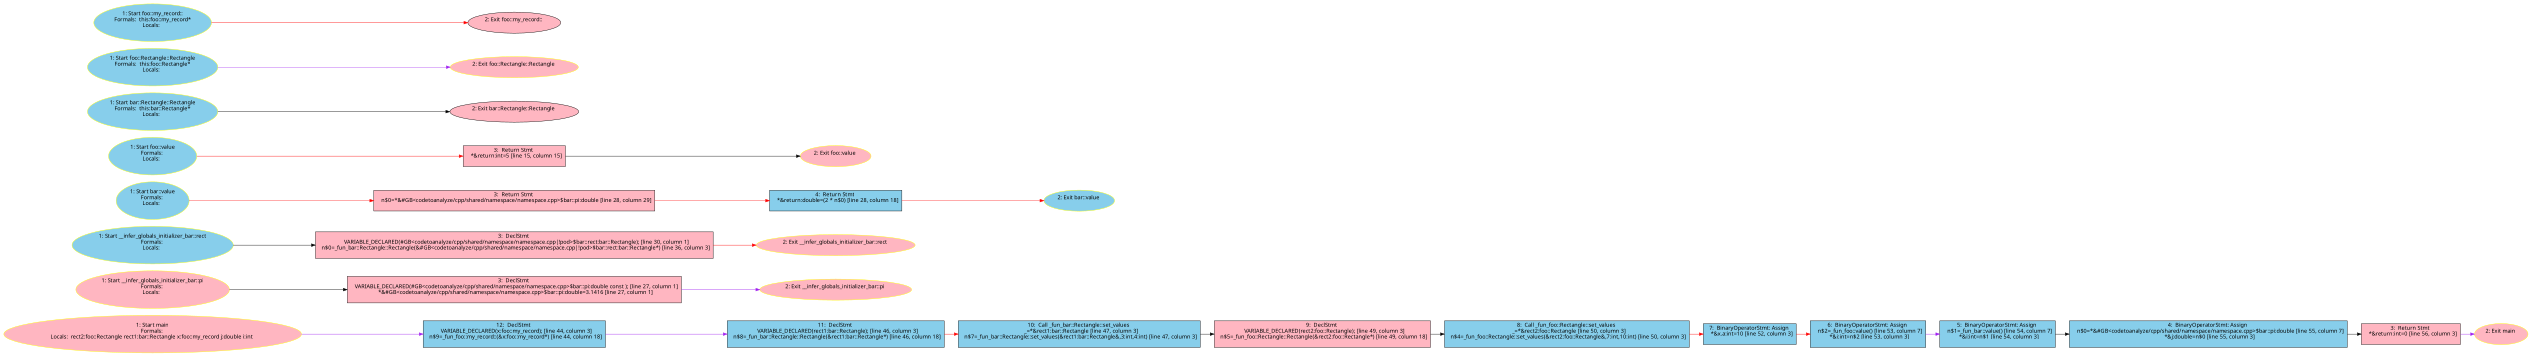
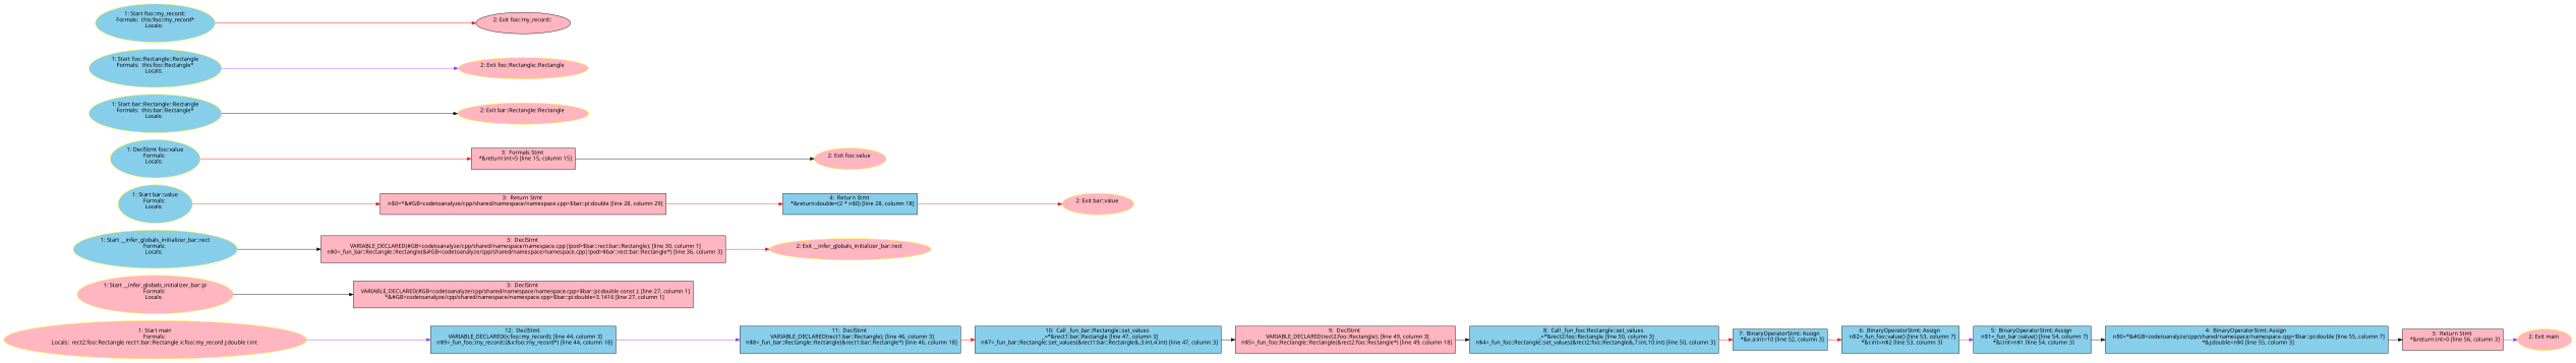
  digraph {
    fontname="Noto Sans"
    rankdir=LR
    node [fillcolor=lightpink fontname="Noto Sans" style=filled]
    edge [color=red fontname="Noto Sans"]
    n1 [color=yellow label="1: Start main\nFormals: \nLocals:  rect2:foo::Rectangle rect1:bar::Rectangle x:foo::my_record j:double i:int \n  "]
    n2 [fillcolor=skyblue label="12:  DeclStmt \n   VARIABLE_DECLARED(x:foo::my_record); [line 44, column 3]\n  n$9=_fun_foo::my_record::(&x:foo::my_record*) [line 44, column 18]\n " shape=box]
    n3 [fillcolor=skyblue label="11:  DeclStmt \n   VARIABLE_DECLARED(rect1:bar::Rectangle); [line 46, column 3]\n  n$8=_fun_bar::Rectangle::Rectangle(&rect1:bar::Rectangle*) [line 46, column 18]\n " shape=box]
    n4 [fillcolor=skyblue label="10:  Call _fun_bar::Rectangle::set_values \n   _=*&rect1:bar::Rectangle [line 47, column 3]\n  n$7=_fun_bar::Rectangle::set_values(&rect1:bar::Rectangle&,3:int,4:int) [line 47, column 3]\n " shape=box]
    n5 [color=yellow label="2: Exit main \n  "]
    n6 [label="3:  Return Stmt \n   *&return:int=0 [line 56, column 3]\n " shape=box]
    n7 [fillcolor=skyblue label="4:  BinaryOperatorStmt: Assign \n   n$0=*&#GB<codetoanalyze/cpp/shared/namespace/namespace.cpp>$bar::pi:double [line 55, column 7]\n  *&j:double=n$0 [line 55, column 3]\n " shape=box]
    n8 [fillcolor=skyblue label="5:  BinaryOperatorStmt: Assign \n   n$1=_fun_bar::value() [line 54, column 7]\n  *&i:int=n$1 [line 54, column 3]\n " shape=box]
    n9 [fillcolor=skyblue label="6:  BinaryOperatorStmt: Assign \n   n$2=_fun_foo::value() [line 53, column 7]\n  *&i:int=n$2 [line 53, column 3]\n " shape=box]
    n10 [fillcolor=skyblue label="7:  BinaryOperatorStmt: Assign \n   *&x.a:int=10 [line 52, column 3]\n " shape=box]
    n11 [fillcolor=skyblue label="8:  Call _fun_foo::Rectangle::set_values \n   _=*&rect2:foo::Rectangle [line 50, column 3]\n  n$4=_fun_foo::Rectangle::set_values(&rect2:foo::Rectangle&,7:int,10:int) [line 50, column 3]\n " shape=box]
    n12 [label="9:  DeclStmt \n   VARIABLE_DECLARED(rect2:foo::Rectangle); [line 49, column 3]\n  n$5=_fun_foo::Rectangle::Rectangle(&rect2:foo::Rectangle*) [line 49, column 18]\n " shape=box]
    n13 [color=yellow label="1: Start __infer_globals_initializer_bar::pi\nFormals: \nLocals:  \n  "]
    n14 [label="3:  DeclStmt \n   VARIABLE_DECLARED(#GB<codetoanalyze/cpp/shared/namespace/namespace.cpp>$bar::pi:double const ); [line 27, column 1]\n  *&#GB<codetoanalyze/cpp/shared/namespace/namespace.cpp>$bar::pi:double=3.1416 [line 27, column 1]\n " shape=box]
-   n15 [color=yellow label="2: Exit __infer_globals_initializer_bar::pi \n  "]
    n16 [color=yellow fillcolor=skyblue label="1: Start __infer_globals_initializer_bar::rect\nFormals: \nLocals:  \n  "]
    n17 [label="3:  DeclStmt \n   VARIABLE_DECLARED(#GB<codetoanalyze/cpp/shared/namespace/namespace.cpp|!pod>$bar::rect:bar::Rectangle); [line 30, column 1]\n  n$0=_fun_bar::Rectangle::Rectangle(&#GB<codetoanalyze/cpp/shared/namespace/namespace.cpp|!pod>$bar::rect:bar::Rectangle*) [line 36, column 3]\n " shape=box]
    n18 [color=yellow label="2: Exit __infer_globals_initializer_bar::rect \n  "]
    n19 [color=yellow fillcolor=skyblue label="1: Start bar::value\nFormals: \nLocals:  \n  "]
    n20 [label="3:  Return Stmt \n   n$0=*&#GB<codetoanalyze/cpp/shared/namespace/namespace.cpp>$bar::pi:double [line 28, column 29]\n " shape=box]
    n21 [fillcolor=skyblue label="4:  Return Stmt \n   *&return:double=(2 * n$0) [line 28, column 18]\n " shape=box]
-   n22 [color=yellow fillcolor=skyblue label="2: Exit bar::value \n  "]
-   n23 [color=yellow fillcolor=skyblue label="1: Start foo::value\nFormals: \nLocals:  \n  "]
-   n24 [label="3:  Return Stmt \n   *&return:int=5 [line 15, column 15]\n " shape=box]
+   n22 [color=yellow label="2: Exit bar::value \n  "]
+   n23 [color=yellow fillcolor=skyblue label="1: DeclStmt foo::value\nFormals: \nLocals:  \n  "]
+   n24 [label="3:  Formals Stmt \n   *&return:int=5 [line 15, column 15]\n " shape=box]
    n25 [color=yellow label="2: Exit foo::value \n  "]
    n26 [color=yellow fillcolor=skyblue label="1: Start bar::Rectangle::Rectangle\nFormals:  this:bar::Rectangle*\nLocals:  \n  "]
-   n27 [color=black label="2: Exit bar::Rectangle::Rectangle \n  "]
+   n27 [color=yellow label="2: Exit bar::Rectangle::Rectangle \n  "]
    n28 [color=yellow fillcolor=skyblue label="1: Start foo::Rectangle::Rectangle\nFormals:  this:foo::Rectangle*\nLocals:  \n  "]
    n29 [color=yellow label="2: Exit foo::Rectangle::Rectangle \n  "]
    n30 [color=yellow fillcolor=skyblue label="1: Start foo::my_record::\nFormals:  this:foo::my_record*\nLocals:  \n  "]
    n31 [color=black label="2: Exit foo::my_record:: \n  "]
    n1 -> n2 [color=purple]
    n2 -> n3 [color=purple]
    n3 -> n4
    n4 -> n12 [color=black]
    n6 -> n5 [color=purple]
    n7 -> n6 [color=black]
    n8 -> n7 [color=black]
    n9 -> n8 [color=purple]
    n10 -> n9
    n11 -> n10
    n12 -> n11 [color=black]
    n13 -> n14 [color=black]
-   n14 -> n15 [color=purple]
    n16 -> n17 [color=black]
    n17 -> n18
    n19 -> n20
    n20 -> n21
    n21 -> n22
    n23 -> n24
    n24 -> n25 [color=black]
    n26 -> n27 [color=black]
    n28 -> n29 [color=purple]
    n30 -> n31
  }
